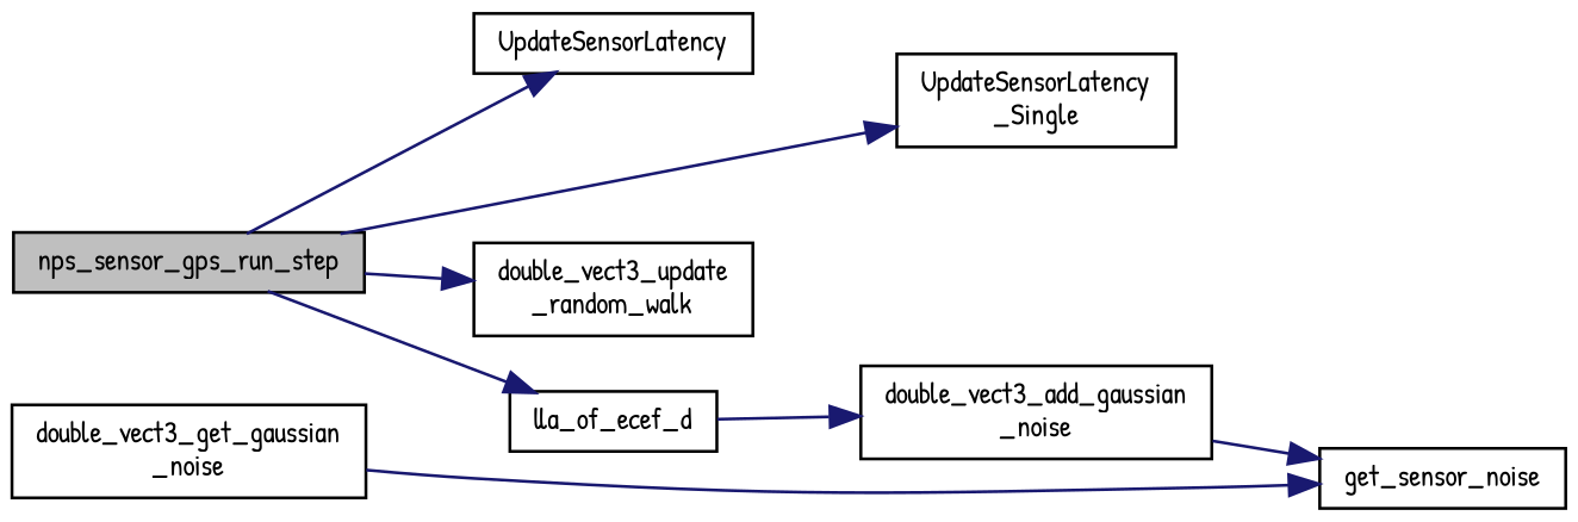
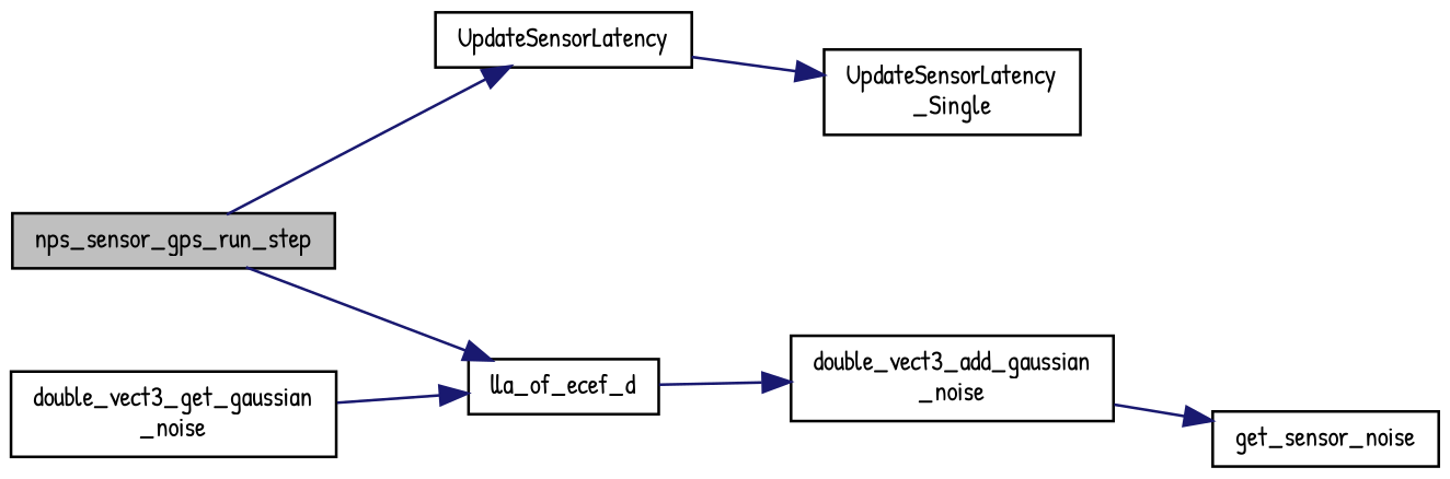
  digraph {
    fontname="Patrick Hand"
    rankdir=LR
    node [color=black fillcolor=white fontname="Patrick Hand" fontsize=10 shape=record style=filled]
    edge [color=midnightblue fontname="Patrick Hand" fontsize=10 labelfontname=FreeSans labelfontsize=10 style=solid]
    n1 [fillcolor=grey75 fontcolor=black height=0.2 label=nps_sensor_gps_run_step width=0.4]
-   n2 [height=0.2 label="double_vect3_update\l_random_walk" width=0.4]
    n3 [height=0.2 label=lla_of_ecef_d width=0.4]
    n4 [height=0.2 label=UpdateSensorLatency width=0.4]
    n5 [height=0.2 label="UpdateSensorLatency\l_Single" width=0.4]
    n6 [height=0.2 label="double_vect3_add_gaussian\l_noise" width=0.4]
    n7 [height=0.2 label=get_sensor_noise width=0.4]
    n8 [height=0.2 label="double_vect3_get_gaussian\l_noise" width=0.4]
-   n1 -> n2
    n1 -> n3
    n1 -> n4
-   n1 -> n5
+   n4 -> n5
    n3 -> n6
    n6 -> n7
-   n8 -> n7
+   n8 -> n3
  }
